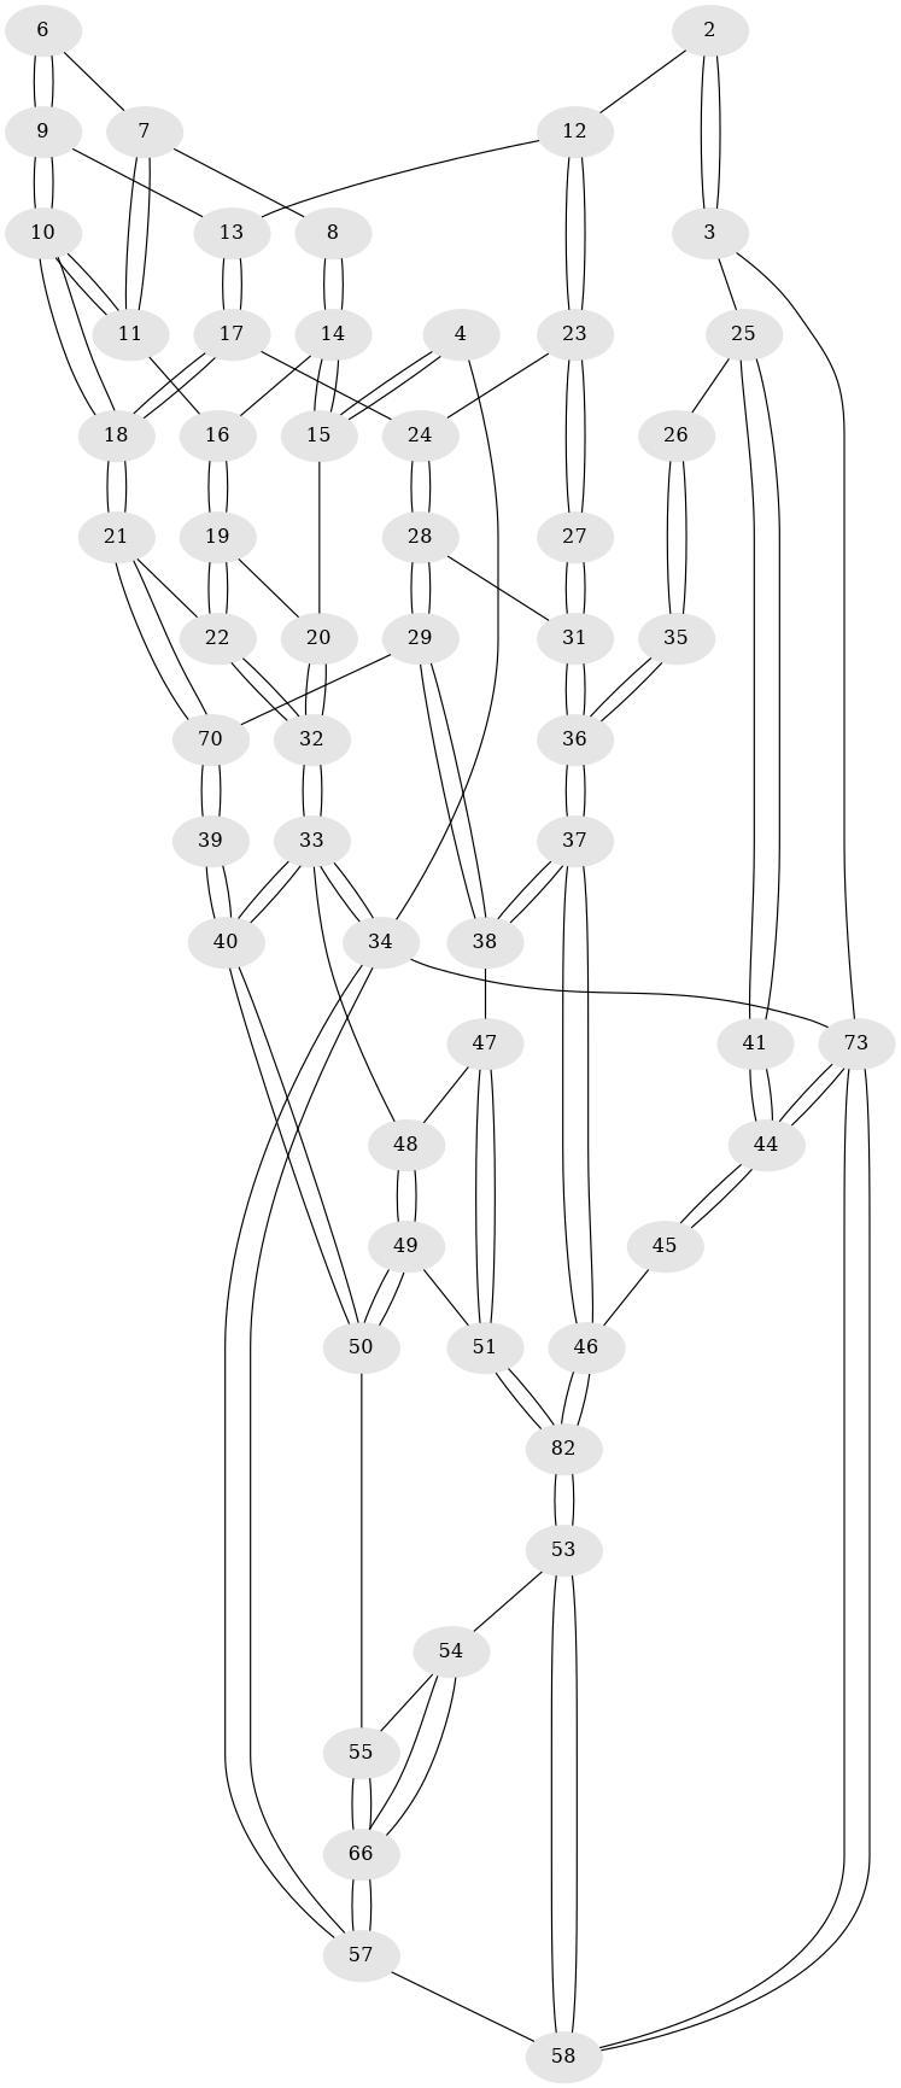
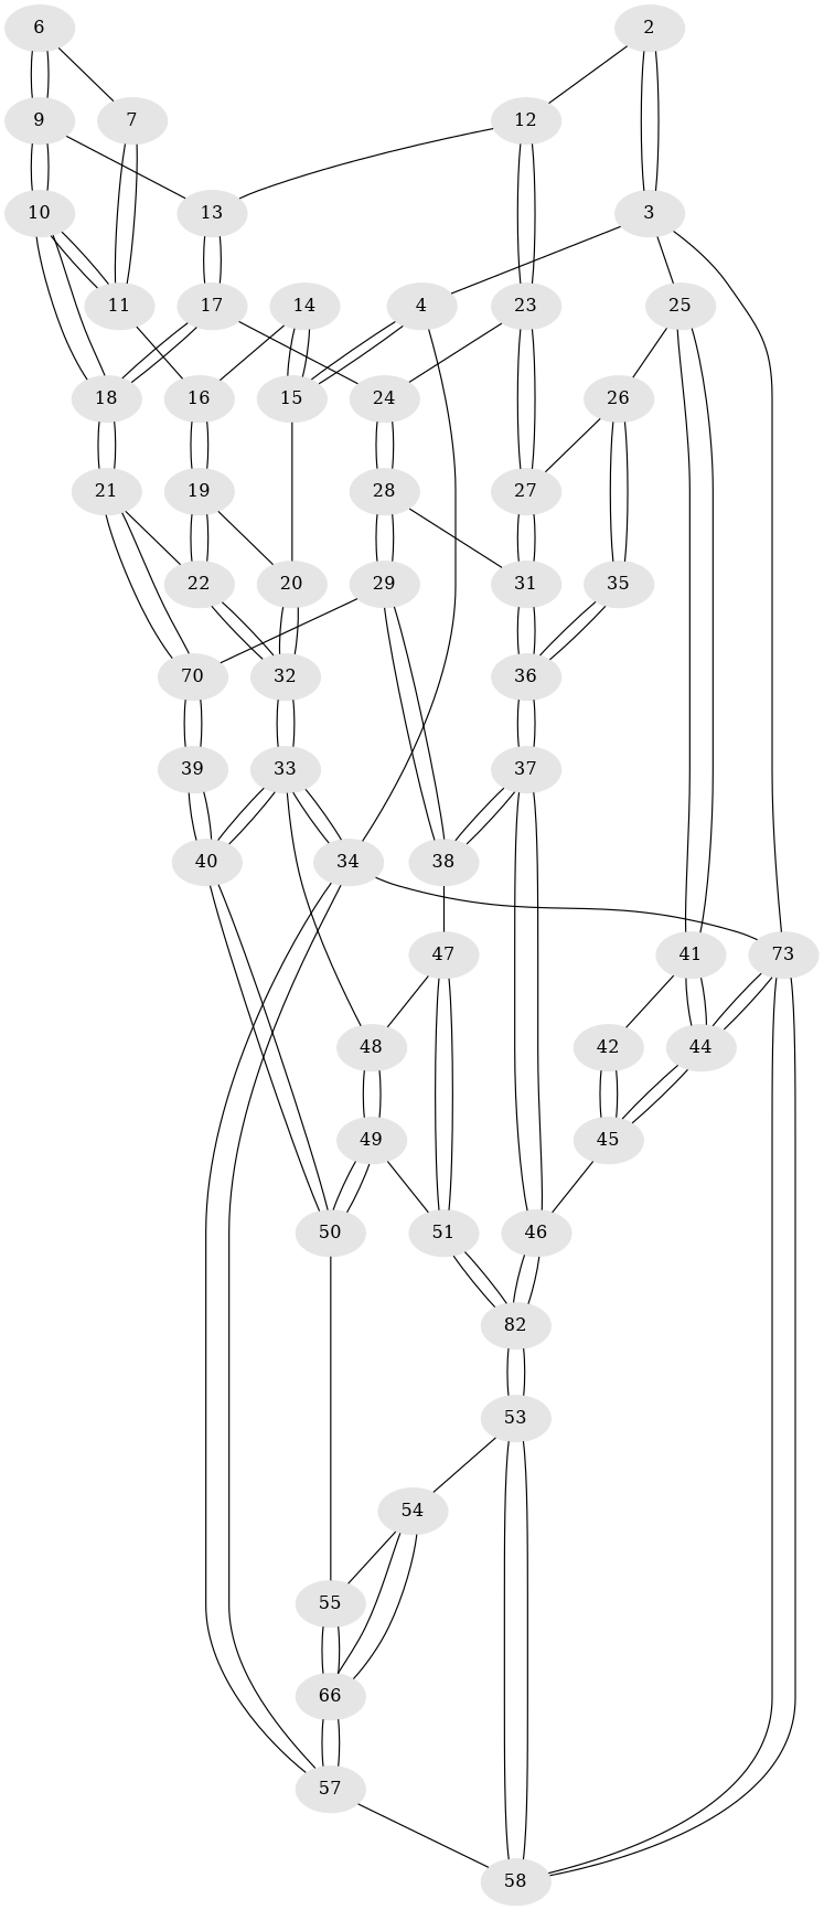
  graph {
    node [color=gray90 style=filled]
    2
    3
    12
    6
    7
    9
    4
    25
    n9 [label=73]
    13
    23
    15
    34
    26
    41
    44
    58
    20
    57
-   8
    14
    11
    10
    16
    18
    17
    21
    19
    24
    27
    32
    22
    28
    n34 [label=70]
    33
    39
    31
    29
    35
+   42
    36
    38
    47
    40
    37
    48
    50
    45
    46
    n50 [label=82]
    51
    49
    55
    53
    n55 [label=66]
    54
    2 -- 3
    2 -- 3
    2 -- 12
+   3 -- 4
    3 -- 25
    3 -- n9
    12 -- 13
    12 -- 23
    12 -- 23
    6 -- 7
    6 -- 9
    6 -- 9
-   7 -- 8
    7 -- 11
    7 -- 11
    9 -- 13
    9 -- 10
    9 -- 10
    4 -- 15
    4 -- 15
    4 -- 34
    25 -- 26
    25 -- 41
    25 -- 41
    n9 -- 44
    n9 -- 44
    n9 -- 58
    n9 -- 58
    13 -- 17
    13 -- 17
    23 -- 24
    23 -- 27
    23 -- 27
    15 -- 20
    34 -- n9
    34 -- 57
    34 -- 57
+   26 -- 27
    26 -- 35
    26 -- 35
    41 -- 44
    41 -- 44
+   41 -- 42
    44 -- 45
    44 -- 45
    20 -- 32
    20 -- 32
    57 -- 58
-   8 -- 14
-   8 -- 14
    14 -- 15
    14 -- 15
    14 -- 16
    11 -- 16
    10 -- 11
    10 -- 11
    10 -- 18
    10 -- 18
    16 -- 19
    16 -- 19
    18 -- 21
    18 -- 21
    17 -- 18
    17 -- 18
    17 -- 24
    21 -- 22
    21 -- n34
    21 -- n34
    19 -- 20
    19 -- 22
    19 -- 22
    24 -- 28
    24 -- 28
    27 -- 31
    27 -- 31
    32 -- 33
    32 -- 33
    22 -- 32
    22 -- 32
    28 -- 31
    28 -- 29
    28 -- 29
    n34 -- 39
    n34 -- 39
    33 -- 34
    33 -- 34
    33 -- 40
    33 -- 40
    33 -- 48
    39 -- 40
    39 -- 40
    31 -- 36
    31 -- 36
    29 -- n34
    29 -- 38
    29 -- 38
    35 -- 36
    35 -- 36
+   42 -- 45
+   42 -- 45
    36 -- 37
    36 -- 37
    38 -- 47
    47 -- 48
    47 -- 51
    47 -- 51
    40 -- 50
    40 -- 50
    37 -- 38
    37 -- 38
    37 -- 46
    37 -- 46
    48 -- 49
    48 -- 49
    50 -- 55
    45 -- 46
    46 -- n50
    46 -- n50
    n50 -- 53
    n50 -- 53
    51 -- n50
    51 -- n50
    49 -- 50
    49 -- 50
    49 -- 51
    55 -- n55
    55 -- n55
    53 -- 58
    53 -- 58
    53 -- 54
    n55 -- 57
    n55 -- 57
    54 -- 55
    54 -- n55
    54 -- n55
  }
